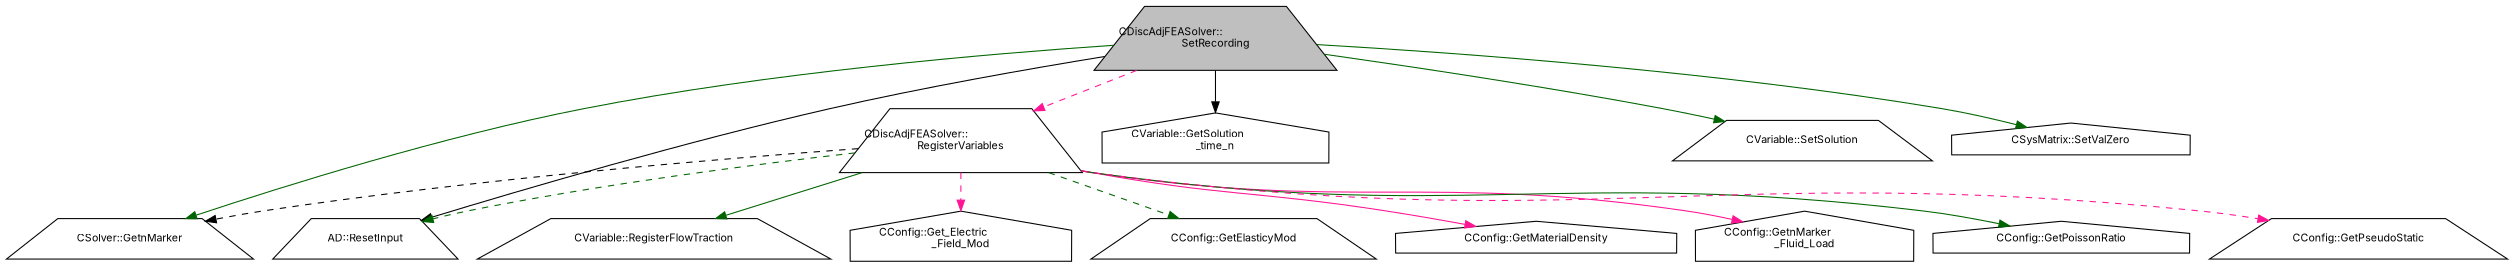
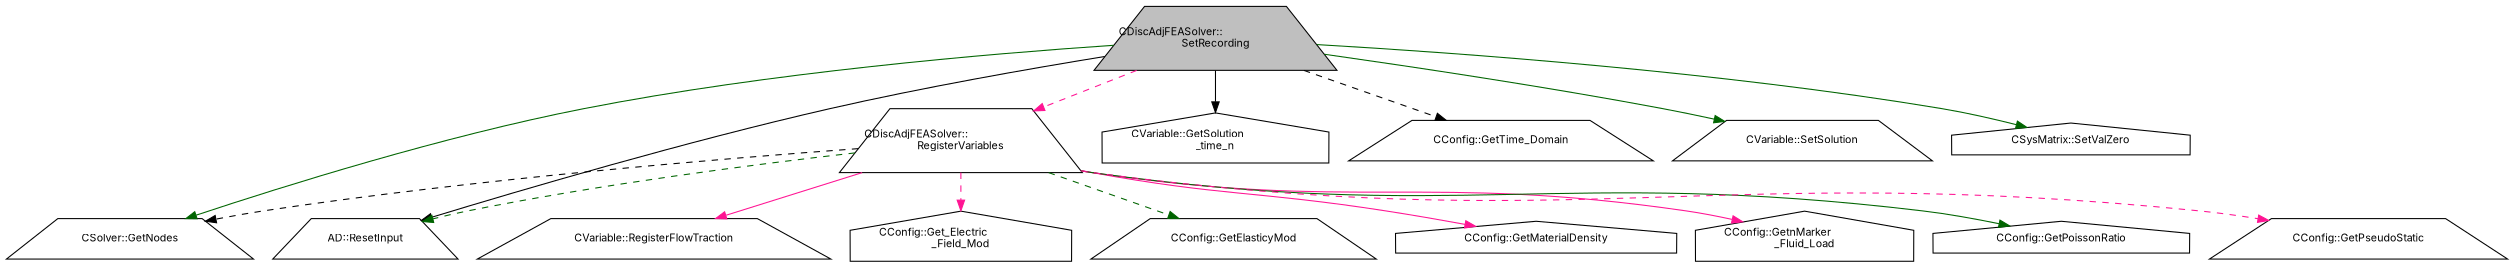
  digraph {
    fontname=Inter
    rankdir=TB
    node [color=black fillcolor=white fontname=Inter fontsize=10 shape=trapezium style=filled]
    edge [color=darkgreen fontname=Inter fontsize=10 labelfontname=Helvetica labelfontsize=10 style=solid]
    n1 [fillcolor=grey75 fontcolor=black height=0.2 label="CDiscAdjFEASolver::\lSetRecording" width=0.4]
-   n2 [height=0.2 label="CSolver::GetnMarker" width=0.4]
+   n2 [height=0.2 label="CSolver::GetNodes" width=0.4]
    n3 [height=0.2 label="CVariable::GetSolution\l_time_n" shape=house width=0.4]
+   n4 [height=0.2 label="CConfig::GetTime_Domain" width=0.4]
    n5 [height=0.2 label="CDiscAdjFEASolver::\lRegisterVariables" width=0.4]
    n6 [height=0.2 label="AD::ResetInput" width=0.4]
    n7 [height=0.2 label="CVariable::SetSolution" width=0.4]
    n8 [height=0.2 label="CSysMatrix::SetValZero" shape=house width=0.4]
    n9 [height=0.2 label="CConfig::Get_Electric\l_Field_Mod" shape=house width=0.4]
    n10 [height=0.2 label="CConfig::GetElasticyMod" width=0.4]
    n11 [height=0.2 label="CConfig::GetMaterialDensity" shape=house width=0.4]
    n12 [height=0.2 label="CConfig::GetnMarker\l_Fluid_Load" shape=house width=0.4]
    n13 [height=0.2 label="CConfig::GetPoissonRatio" shape=house width=0.4]
    n14 [height=0.2 label="CConfig::GetPseudoStatic" width=0.4]
    n15 [height=0.2 label="CVariable::RegisterFlowTraction" width=0.4]
    n1 -> n2
    n1 -> n3 [color=black]
+   n1 -> n4 [color=black style=dashed]
    n1 -> n5 [color=deeppink style=dashed]
    n1 -> n6 [color=black]
    n1 -> n7
    n1 -> n8
    n5 -> n2 [color=black style=dashed]
    n5 -> n6 [style=dashed]
    n5 -> n9 [color=deeppink style=dashed]
    n5 -> n10 [style=dashed]
    n5 -> n11 [color=deeppink]
    n5 -> n12 [color=deeppink]
    n5 -> n13
    n5 -> n14 [color=deeppink style=dashed]
-   n5 -> n15
+   n5 -> n15 [color=deeppink]
  }
